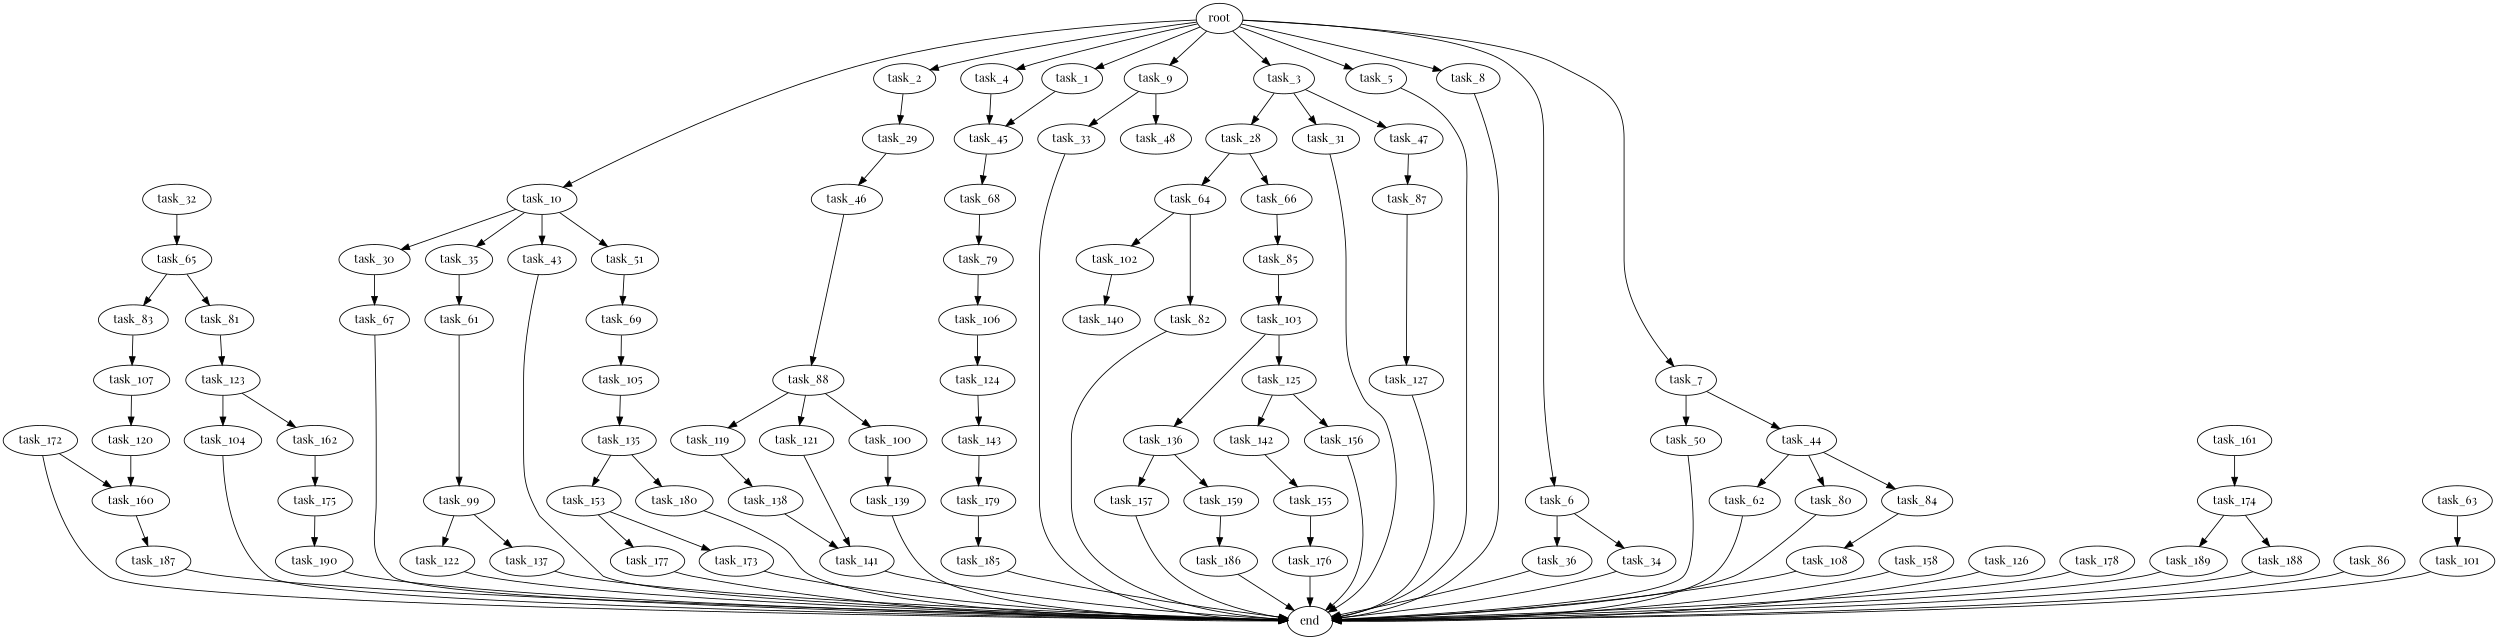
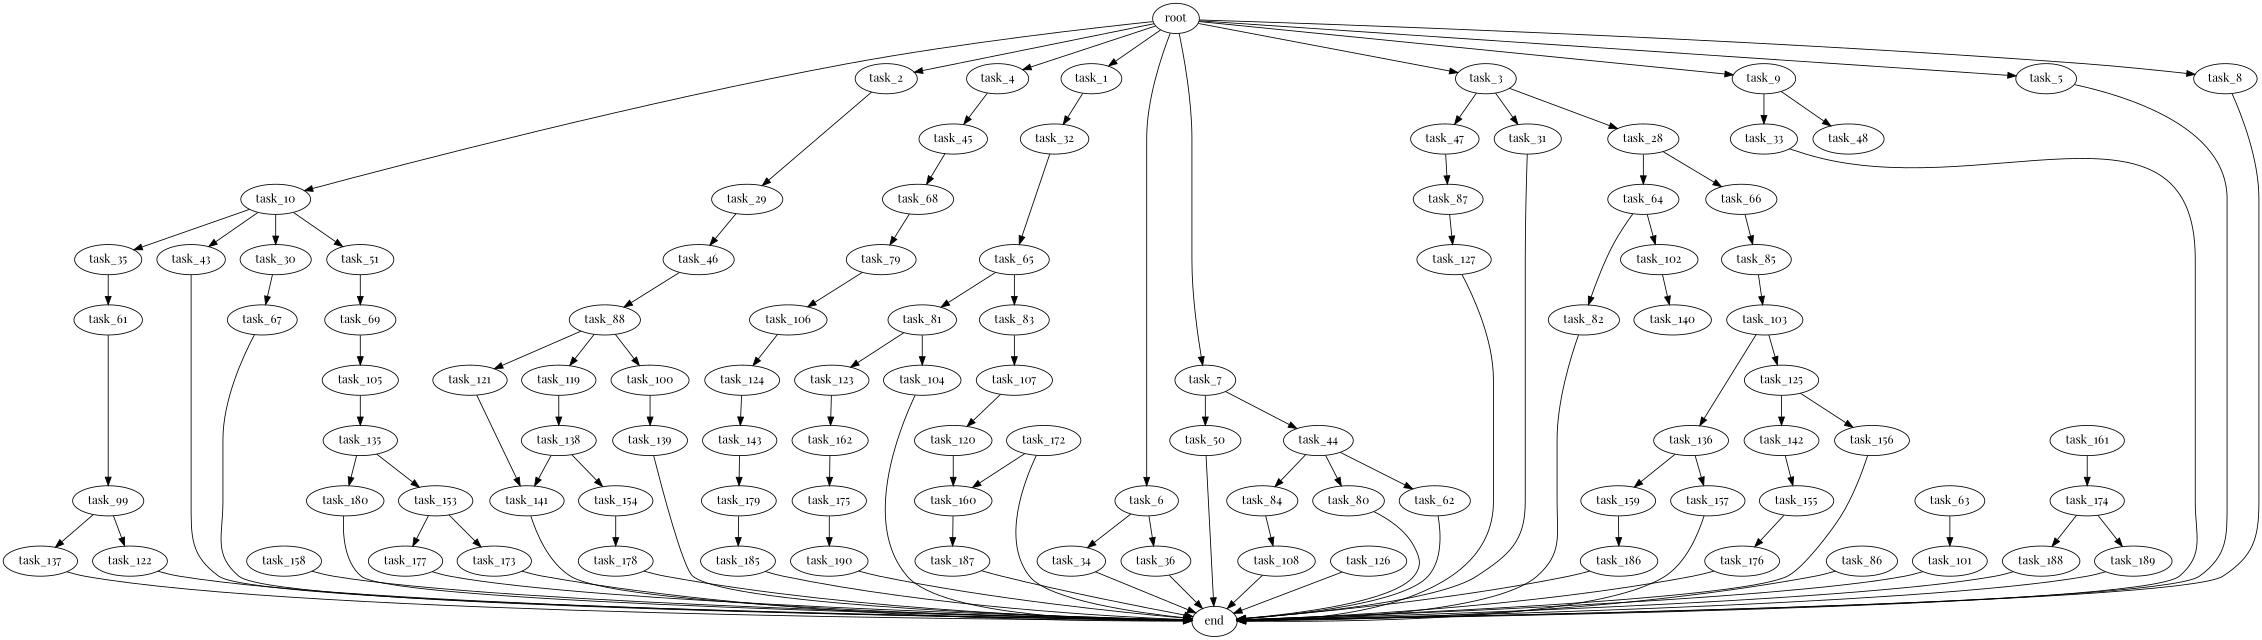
  digraph {
    fontname="Playfair Display"
    node [fontname="Playfair Display"]
    edge [fontname="Playfair Display"]
    task_102
    task_140
    task_65
    task_83
    task_81
    task_107
    task_104
    task_123
    task_176
    end
    task_142
    task_155
    task_156
    task_162
    task_175
    task_190
    task_158
    task_105
    task_135
    task_153
    task_180
    task_119
    task_138
    task_141
+   task_154
    task_45
    task_68
    task_79
    task_46
    task_88
    task_121
    task_100
    task_179
    task_185
    task_36
    task_177
    task_173
    task_82
    task_10
    task_30
    task_35
    task_43
    task_51
    task_67
    task_61
    task_69
    task_139
    task_28
    task_64
    task_66
    task_85
    task_50
    task_62
    task_136
    task_157
    task_159
    task_186
    task_122
    task_126
    task_2
    task_29
    task_31
    task_160
    task_187
    task_172
    task_33
    task_4
    task_103
    task_125
    task_80
    task_99
    task_178
    task_161
    task_174
    task_106
    task_124
    task_143
    task_34
    task_9
    task_48
    task_32
    task_3
    task_47
    task_87
    task_189
    task_188
    task_86
    task_101
    task_1
    task_120
    task_137
    task_44
    task_84
    task_108
    task_5
    task_8
    task_127
    task_63
    root
    task_6
    task_7
    task_102 -> task_140
    task_65 -> task_83
    task_65 -> task_81
    task_83 -> task_107
-   task_123 -> task_104
+   task_81 -> task_104
    task_81 -> task_123
    task_107 -> task_120
    task_104 -> end
    task_123 -> task_162
    task_176 -> end
    task_142 -> task_155
    task_155 -> task_176
    task_156 -> end
    task_162 -> task_175
    task_175 -> task_190
    task_190 -> end
    task_158 -> end
    task_105 -> task_135
    task_135 -> task_153
    task_135 -> task_180
    task_153 -> task_177
    task_153 -> task_173
    task_180 -> end
    task_119 -> task_138
    task_138 -> task_141
+   task_138 -> task_154
    task_141 -> end
+   task_154 -> task_178
    task_45 -> task_68
    task_68 -> task_79
    task_79 -> task_106
    task_46 -> task_88
    task_88 -> task_119
    task_88 -> task_121
    task_88 -> task_100
    task_121 -> task_141
    task_100 -> task_139
    task_179 -> task_185
    task_185 -> end
    task_36 -> end
    task_177 -> end
    task_173 -> end
    task_82 -> end
    task_10 -> task_30
    task_10 -> task_35
    task_10 -> task_43
    task_10 -> task_51
    task_30 -> task_67
    task_35 -> task_61
    task_43 -> end
    task_51 -> task_69
    task_67 -> end
    task_61 -> task_99
    task_69 -> task_105
    task_139 -> end
    task_28 -> task_64
    task_28 -> task_66
    task_64 -> task_102
    task_64 -> task_82
    task_66 -> task_85
    task_85 -> task_103
    task_50 -> end
    task_62 -> end
    task_136 -> task_157
    task_136 -> task_159
    task_157 -> end
    task_159 -> task_186
    task_186 -> end
    task_122 -> end
    task_126 -> end
    task_2 -> task_29
    task_29 -> task_46
    task_31 -> end
    task_160 -> task_187
    task_187 -> end
    task_172 -> end
    task_172 -> task_160
    task_33 -> end
    task_4 -> task_45
    task_103 -> task_136
    task_103 -> task_125
    task_125 -> task_142
    task_125 -> task_156
    task_80 -> end
    task_99 -> task_122
    task_99 -> task_137
    task_178 -> end
    task_161 -> task_174
    task_174 -> task_189
    task_174 -> task_188
    task_106 -> task_124
    task_124 -> task_143
    task_143 -> task_179
    task_34 -> end
    task_9 -> task_33
    task_9 -> task_48
    task_32 -> task_65
    task_3 -> task_28
    task_3 -> task_31
    task_3 -> task_47
    task_47 -> task_87
    task_87 -> task_127
    task_189 -> end
    task_188 -> end
    task_86 -> end
    task_101 -> end
-   task_1 -> task_45
+   task_1 -> task_32
    task_120 -> task_160
    task_137 -> end
    task_44 -> task_62
    task_44 -> task_80
    task_44 -> task_84
    task_84 -> task_108
    task_108 -> end
    task_5 -> end
    task_8 -> end
    task_127 -> end
    task_63 -> task_101
    root -> task_10
    root -> task_2
    root -> task_4
    root -> task_9
    root -> task_3
    root -> task_1
    root -> task_5
    root -> task_8
    root -> task_6
    root -> task_7
    task_6 -> task_36
    task_6 -> task_34
    task_7 -> task_50
    task_7 -> task_44
  }
